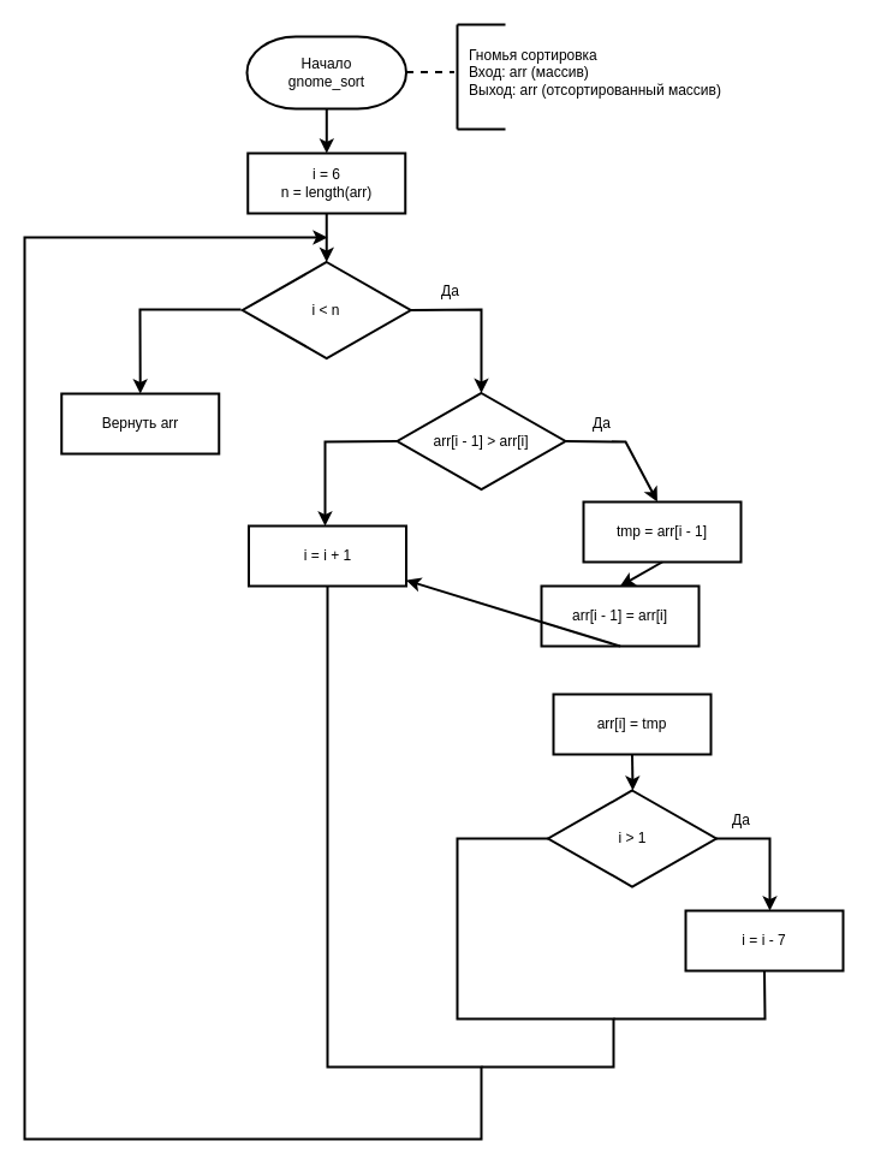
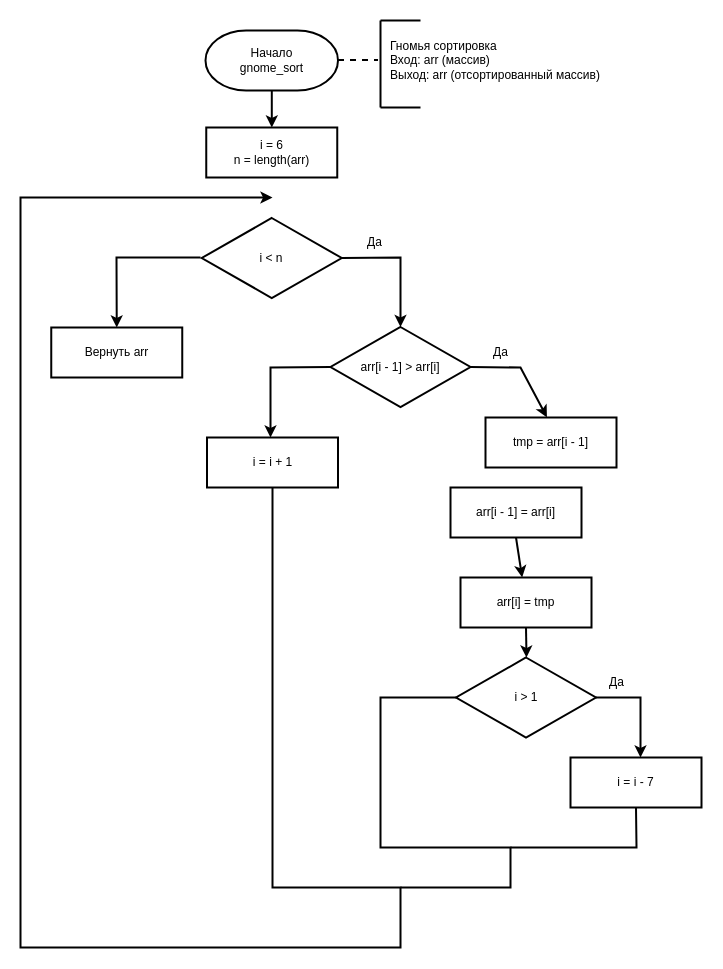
  <mxCell id="0" />
  <mxCell id="1" parent="0" />
  <mxCell id="2" value="" style="edgeStyle=orthogonalEdgeStyle;rounded=0;orthogonalLoop=1;jettySize=auto;html=1;strokeWidth=2;fontSize=12;" parent="1" source="3" target="5" edge="1"><mxGeometry relative="1" as="geometry" /></mxCell>
  <mxCell id="3" value="&lt;font style=&quot;font-size: 12px;&quot;&gt;Начало&lt;br style=&quot;font-size: 12px;&quot;&gt;gnome_sort&lt;br style=&quot;font-size: 12px;&quot;&gt;&lt;/font&gt;" style="strokeWidth=2;html=1;shape=mxgraph.flowchart.terminator;whiteSpace=wrap;fontSize=12;fontFamily=Helvetica;" parent="1" vertex="1"><mxGeometry x="205" y="30" width="132.5" height="60" as="geometry" /></mxCell>
- <mxCell id="4" value="" style="edgeStyle=orthogonalEdgeStyle;rounded=0;orthogonalLoop=1;jettySize=auto;html=1;strokeWidth=2;fontSize=12;" parent="1" source="5" target="11" edge="1"><mxGeometry relative="1" as="geometry" /></mxCell>
  <mxCell id="5" value="i = 6&lt;br style=&quot;font-size: 12px;&quot;&gt;n = length(arr)" style="rounded=1;whiteSpace=wrap;html=1;absoluteArcSize=1;arcSize=0;strokeWidth=2;fontSize=12;" parent="1" vertex="1"><mxGeometry x="205.75" y="127" width="131" height="50" as="geometry" /></mxCell>
  <mxCell id="6" value="Гномья сортировка&lt;br style=&quot;font-size: 12px;&quot;&gt;Вход: arr (массив)&lt;br style=&quot;font-size: 12px;&quot;&gt;Выход: arr (отсортированный массив)" style="text;html=1;align=left;verticalAlign=middle;resizable=0;points=[];autosize=1;fontSize=12;" parent="1" vertex="1"><mxGeometry x="388" y="30" width="230" height="60" as="geometry" /></mxCell>
  <mxCell id="7" value="" style="endArrow=none;dashed=1;html=1;rounded=0;strokeWidth=2;fontSize=12;" parent="1" edge="1"><mxGeometry width="50" height="50" relative="1" as="geometry"><mxPoint x="337.5" y="59.5" as="sourcePoint" /><mxPoint x="377.5" y="59.5" as="targetPoint" /></mxGeometry></mxCell>
  <mxCell id="8" value="" style="endArrow=none;html=1;rounded=0;strokeWidth=2;fontSize=12;" parent="1" edge="1"><mxGeometry width="50" height="50" relative="1" as="geometry"><mxPoint x="380" y="107" as="sourcePoint" /><mxPoint x="380" y="20" as="targetPoint" /></mxGeometry></mxCell>
  <mxCell id="9" value="" style="endArrow=none;html=1;rounded=0;strokeWidth=2;fontSize=12;" parent="1" edge="1"><mxGeometry width="50" height="50" relative="1" as="geometry"><mxPoint x="420" y="20" as="sourcePoint" /><mxPoint x="380" y="20" as="targetPoint" /></mxGeometry></mxCell>
  <mxCell id="10" value="" style="endArrow=none;html=1;rounded=0;strokeWidth=2;fontSize=12;" parent="1" edge="1"><mxGeometry width="50" height="50" relative="1" as="geometry"><mxPoint x="380" y="107" as="sourcePoint" /><mxPoint x="420" y="107" as="targetPoint" /></mxGeometry></mxCell>
  <mxCell id="11" value="i &amp;lt; n" style="strokeWidth=2;html=1;shape=mxgraph.flowchart.decision;whiteSpace=wrap;fontSize=12;" parent="1" vertex="1"><mxGeometry x="201.25" y="217.5" width="140" height="80" as="geometry" /></mxCell>
  <mxCell id="12" value="" style="endArrow=classic;html=1;rounded=0;strokeWidth=2;exitX=1;exitY=0.5;exitDx=0;exitDy=0;exitPerimeter=0;entryX=0.5;entryY=0;entryDx=0;entryDy=0;entryPerimeter=0;fontSize=12;" parent="1" source="11" target="14" edge="1"><mxGeometry width="50" height="50" relative="1" as="geometry"><mxPoint x="320" y="187" as="sourcePoint" /><mxPoint x="420" y="327" as="targetPoint" /><Array as="points"><mxPoint x="400" y="257" /></Array></mxGeometry></mxCell>
  <mxCell id="13" value="Да" style="text;html=1;align=center;verticalAlign=middle;resizable=0;points=[];autosize=1;strokeColor=none;fillColor=none;fontSize=12;" parent="1" vertex="1"><mxGeometry x="354" y="227" width="40" height="30" as="geometry" /></mxCell>
  <mxCell id="14" value="arr[i - 1] &amp;gt; arr[i]" style="strokeWidth=2;html=1;shape=mxgraph.flowchart.decision;whiteSpace=wrap;fontSize=12;" parent="1" vertex="1"><mxGeometry x="330" y="326.5" width="140" height="80" as="geometry" /></mxCell>
  <mxCell id="15" value="" style="endArrow=classic;html=1;rounded=0;strokeWidth=2;exitX=1;exitY=0.5;exitDx=0;exitDy=0;exitPerimeter=0;entryX=0.469;entryY=-0.003;entryDx=0;entryDy=0;entryPerimeter=0;fontSize=12;" parent="1" source="14" target="17" edge="1"><mxGeometry width="50" height="50" relative="1" as="geometry"><mxPoint x="320" y="327" as="sourcePoint" /><mxPoint x="520" y="417" as="targetPoint" /><Array as="points"><mxPoint x="520" y="367" /></Array></mxGeometry></mxCell>
  <mxCell id="16" value="Да" style="text;html=1;align=center;verticalAlign=middle;resizable=0;points=[];autosize=1;strokeColor=none;fillColor=none;fontSize=12;" parent="1" vertex="1"><mxGeometry x="480" y="337" width="40" height="30" as="geometry" /></mxCell>
  <mxCell id="17" value="tmp = arr[i - 1]" style="rounded=1;whiteSpace=wrap;html=1;absoluteArcSize=1;arcSize=0;strokeWidth=2;fontSize=12;" parent="1" vertex="1"><mxGeometry x="485" y="417" width="131" height="50" as="geometry" /></mxCell>
  <mxCell id="18" value="arr[i - 1] = arr[i]" style="rounded=1;whiteSpace=wrap;html=1;absoluteArcSize=1;arcSize=0;strokeWidth=2;fontSize=12;" parent="1" vertex="1"><mxGeometry x="450" y="487" width="131" height="50" as="geometry" /></mxCell>
  <mxCell id="19" value="arr[i] = tmp" style="rounded=1;whiteSpace=wrap;html=1;absoluteArcSize=1;arcSize=0;strokeWidth=2;fontSize=12;" parent="1" vertex="1"><mxGeometry x="460" y="577" width="131" height="50" as="geometry" /></mxCell>
- <mxCell id="20" value="" style="endArrow=classic;html=1;rounded=0;strokeWidth=2;exitX=0.5;exitY=1;exitDx=0;exitDy=0;entryX=0.5;entryY=0;entryDx=0;entryDy=0;fontSize=12;" parent="1" source="17" target="18" edge="1"><mxGeometry width="50" height="50" relative="1" as="geometry"><mxPoint x="320" y="547" as="sourcePoint" /><mxPoint x="370" y="497" as="targetPoint" /></mxGeometry></mxCell>
- <mxCell id="21" value="" style="endArrow=classic;html=1;rounded=0;strokeWidth=2;exitX=0.5;exitY=1;exitDx=0;exitDy=0;fontSize=12;" parent="1" source="18" target="30" edge="1"><mxGeometry width="50" height="50" relative="1" as="geometry"><mxPoint x="320" y="547" as="sourcePoint" /><mxPoint x="370" y="497" as="targetPoint" /></mxGeometry></mxCell>
+ <mxCell id="21" value="" style="endArrow=classic;html=1;rounded=0;strokeWidth=2;exitX=0.5;exitY=1;exitDx=0;exitDy=0;fontSize=12;" parent="1" source="18" target="19" edge="1"><mxGeometry width="50" height="50" relative="1" as="geometry"><mxPoint x="320" y="547" as="sourcePoint" /><mxPoint x="370" y="497" as="targetPoint" /></mxGeometry></mxCell>
  <mxCell id="22" value="" style="endArrow=classic;html=1;rounded=0;strokeWidth=2;exitX=0.5;exitY=1;exitDx=0;exitDy=0;fontSize=12;" parent="1" source="19" edge="1"><mxGeometry width="50" height="50" relative="1" as="geometry"><mxPoint x="320" y="817" as="sourcePoint" /><mxPoint x="526" y="657" as="targetPoint" /></mxGeometry></mxCell>
  <mxCell id="23" value="i &amp;gt; 1" style="strokeWidth=2;html=1;shape=mxgraph.flowchart.decision;whiteSpace=wrap;" parent="1" vertex="1"><mxGeometry x="455.5" y="657" width="140" height="80" as="geometry" /></mxCell>
  <mxCell id="24" value="" style="endArrow=classic;html=1;rounded=0;strokeWidth=2;fontSize=12;exitX=1;exitY=0.5;exitDx=0;exitDy=0;exitPerimeter=0;" parent="1" source="23" edge="1"><mxGeometry width="50" height="50" relative="1" as="geometry"><mxPoint x="320" y="727" as="sourcePoint" /><mxPoint x="640" y="757" as="targetPoint" /><Array as="points"><mxPoint x="640" y="697" /></Array></mxGeometry></mxCell>
  <mxCell id="25" value="Да" style="text;html=1;align=center;verticalAlign=middle;resizable=0;points=[];autosize=1;strokeColor=none;fillColor=none;fontSize=12;" parent="1" vertex="1"><mxGeometry x="595.5" y="667" width="40" height="30" as="geometry" /></mxCell>
  <mxCell id="26" value="i = i - 7" style="rounded=1;whiteSpace=wrap;html=1;absoluteArcSize=1;arcSize=0;strokeWidth=2;fontSize=12;" parent="1" vertex="1"><mxGeometry x="570" y="757" width="131" height="50" as="geometry" /></mxCell>
  <mxCell id="27" value="" style="endArrow=none;html=1;rounded=0;strokeWidth=2;fontSize=12;exitX=0;exitY=0.5;exitDx=0;exitDy=0;exitPerimeter=0;endFill=0;" parent="1" source="23" edge="1"><mxGeometry width="50" height="50" relative="1" as="geometry"><mxPoint x="320" y="727" as="sourcePoint" /><mxPoint x="400" y="887" as="targetPoint" /><Array as="points"><mxPoint x="380" y="697" /><mxPoint x="380" y="847" /><mxPoint x="510" y="847" /><mxPoint x="510" y="887" /></Array></mxGeometry></mxCell>
  <mxCell id="28" value="" style="endArrow=none;html=1;rounded=0;strokeWidth=2;fontSize=12;exitX=0.5;exitY=1;exitDx=0;exitDy=0;" parent="1" source="26" edge="1"><mxGeometry width="50" height="50" relative="1" as="geometry"><mxPoint x="320" y="927" as="sourcePoint" /><mxPoint x="510" y="847" as="targetPoint" /><Array as="points"><mxPoint x="636" y="847" /></Array></mxGeometry></mxCell>
  <mxCell id="29" value="" style="endArrow=classic;html=1;rounded=0;strokeWidth=2;fontSize=12;exitX=0;exitY=0.5;exitDx=0;exitDy=0;exitPerimeter=0;" parent="1" source="14" edge="1"><mxGeometry width="50" height="50" relative="1" as="geometry"><mxPoint x="320" y="627" as="sourcePoint" /><mxPoint x="270" y="437" as="targetPoint" /><Array as="points"><mxPoint x="270" y="367" /></Array></mxGeometry></mxCell>
  <mxCell id="30" value="i = i + 1" style="rounded=1;whiteSpace=wrap;html=1;absoluteArcSize=1;arcSize=0;strokeWidth=2;fontSize=12;" parent="1" vertex="1"><mxGeometry x="206.5" y="437" width="131" height="50" as="geometry" /></mxCell>
  <mxCell id="31" value="" style="endArrow=classic;html=1;rounded=0;strokeWidth=2;fontSize=12;" parent="1" edge="1"><mxGeometry width="50" height="50" relative="1" as="geometry"><mxPoint x="272" y="487" as="sourcePoint" /><mxPoint x="272" y="197" as="targetPoint" /><Array as="points"><mxPoint x="272" y="887" /><mxPoint x="400" y="887" /><mxPoint x="400" y="947" /><mxPoint x="20" y="947" /><mxPoint x="20" y="197" /></Array></mxGeometry></mxCell>
  <mxCell id="32" value="" style="endArrow=classic;html=1;rounded=0;strokeWidth=2;fontSize=12;entryX=0.5;entryY=0;entryDx=0;entryDy=0;" parent="1" target="33" edge="1"><mxGeometry width="50" height="50" relative="1" as="geometry"><mxPoint x="200" y="257" as="sourcePoint" /><mxPoint x="140" y="787" as="targetPoint" /><Array as="points"><mxPoint x="116" y="257" /></Array></mxGeometry></mxCell>
  <mxCell id="33" value="Вернуть arr" style="rounded=1;whiteSpace=wrap;html=1;absoluteArcSize=1;arcSize=0;strokeWidth=2;fontSize=12;" parent="1" vertex="1"><mxGeometry x="50.75" y="327" width="131" height="50" as="geometry" /></mxCell>
